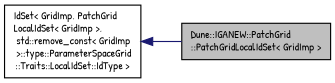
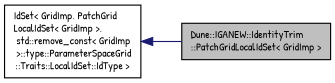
  digraph {
    rankdir=LR
    fontname="Patrick Hand"
    node [color=black fontname="Patrick Hand" fontsize=10 shape=record style=filled]
-   n1 [fillcolor=grey75 fontcolor=black height=0.2 label="Dune::IGANEW::PatchGrid\l::PatchGridLocalIdSet\< GridImp \>" width=0.4]
+   n1 [fillcolor=grey75 fontcolor=black height=0.2 label="Dune::IGANEW::IdentityTrim\l::PatchGridLocalIdSet\< GridImp \>" width=0.4]
    n2 [fillcolor=white height=0.2 label="IdSet\< GridImp, PatchGrid\lLocalIdSet\< GridImp \>,\l std::remove_const\< GridImp\l \>::type::ParameterSpaceGrid\l::Traits::LocalIdSet::IdType \>" width=0.4]
    n2 -> n1 [color=midnightblue dir=back fontname="Patrick Hand" fontsize=10 labelfontname=Helvetica labelfontsize=10 style=solid]
  }
